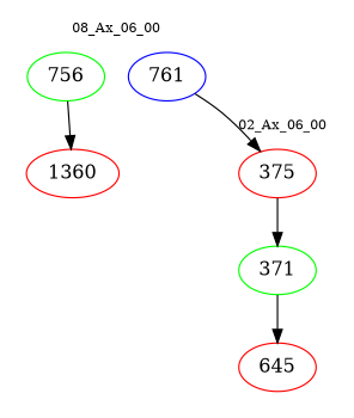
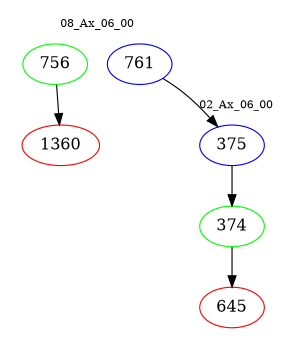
  digraph {
    node [color=blue]
    edge [color=black]
-   n1 [color=red label=375]
-   n2 [color=green label=371]
+   n1 [label=375]
+   n2 [color=green label=374]
    n3 [color=red label=645]
    n4 [label=761]
    n5 [color=green label=756]
    n6 [color=red label=1360]
    subgraph cluster_1 {
      color=white
      fontsize=10
      label="02_Ax_06_00"
      n1
      n2
      n3
    }
    subgraph cluster_2 {
      color=white
      fontsize=10
      label="08_Ax_06_00"
      n4
      n5
      n6
    }
    n1 -> n2
    n2 -> n3
    n4 -> n1
    n5 -> n6
  }
